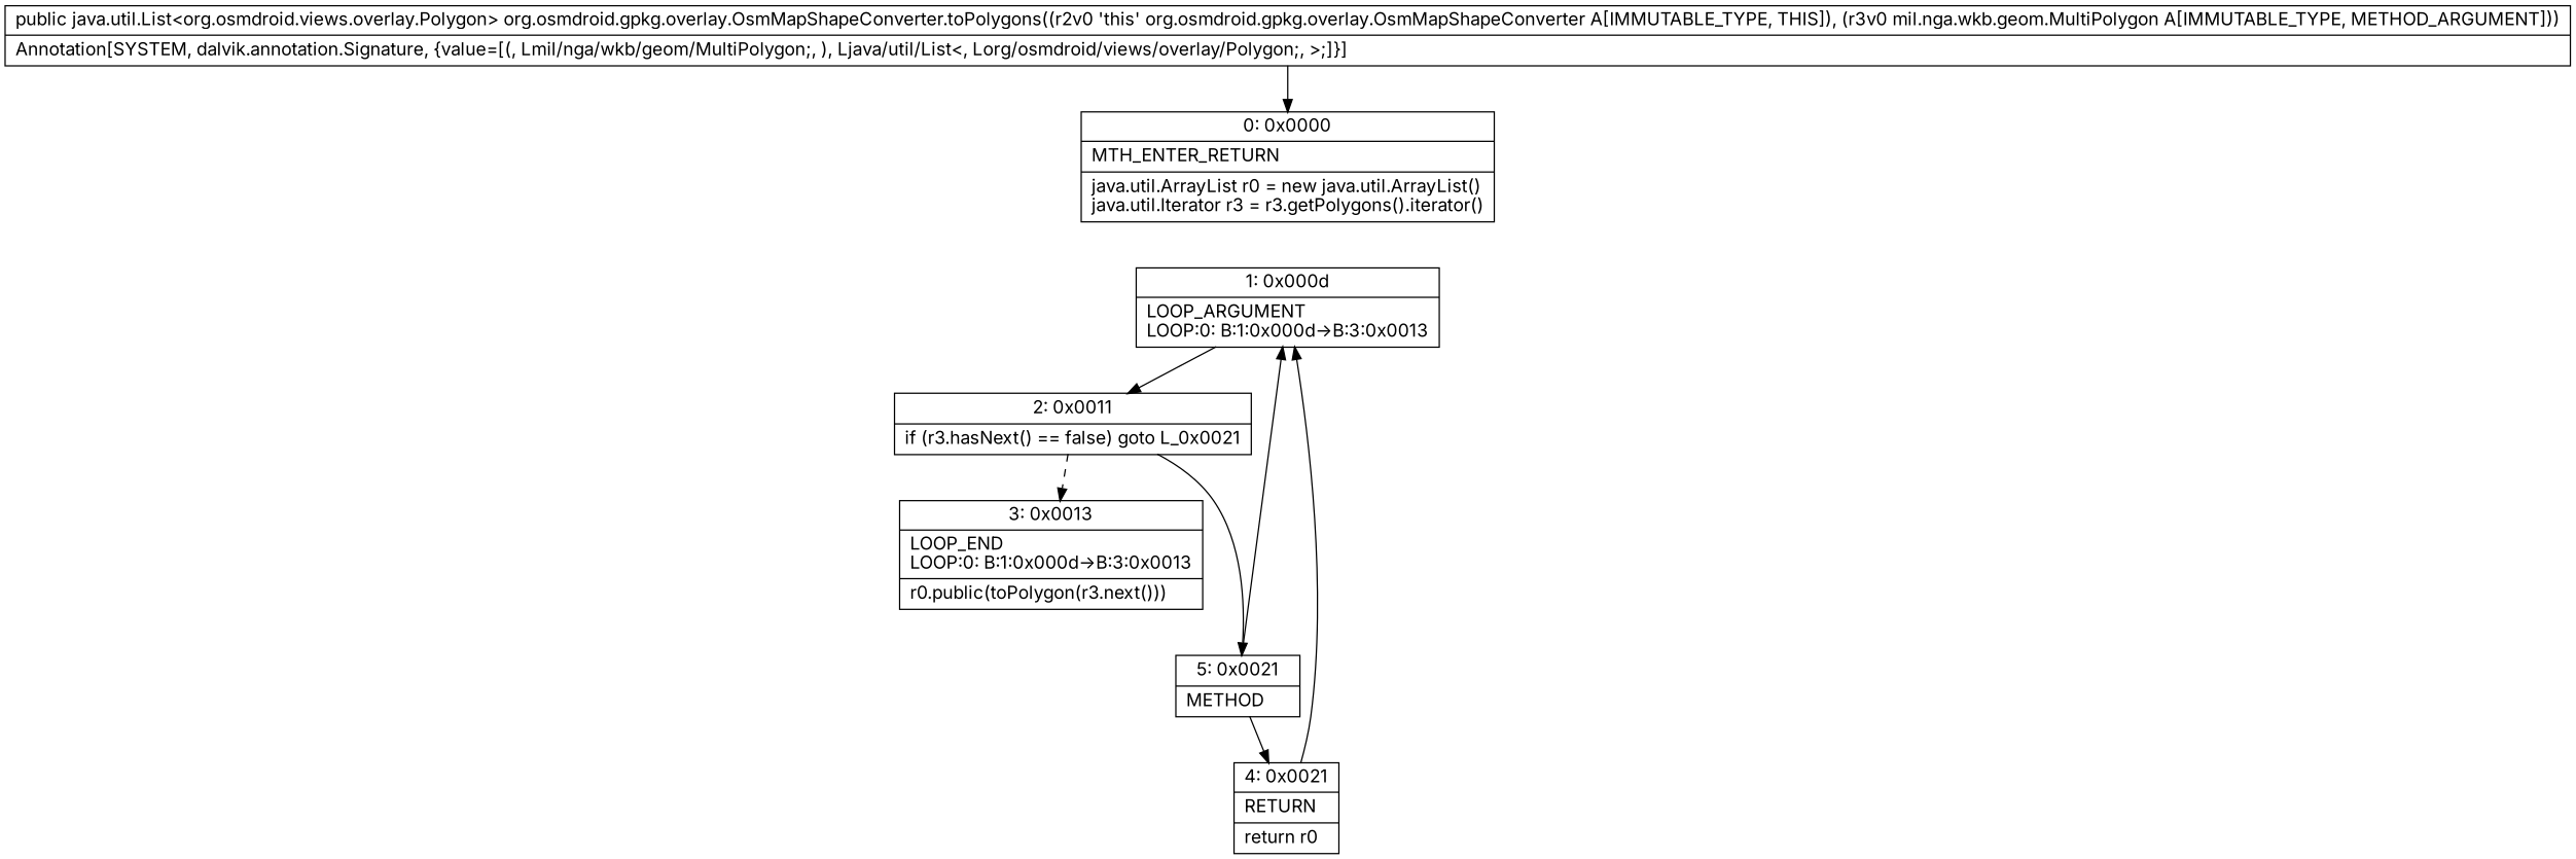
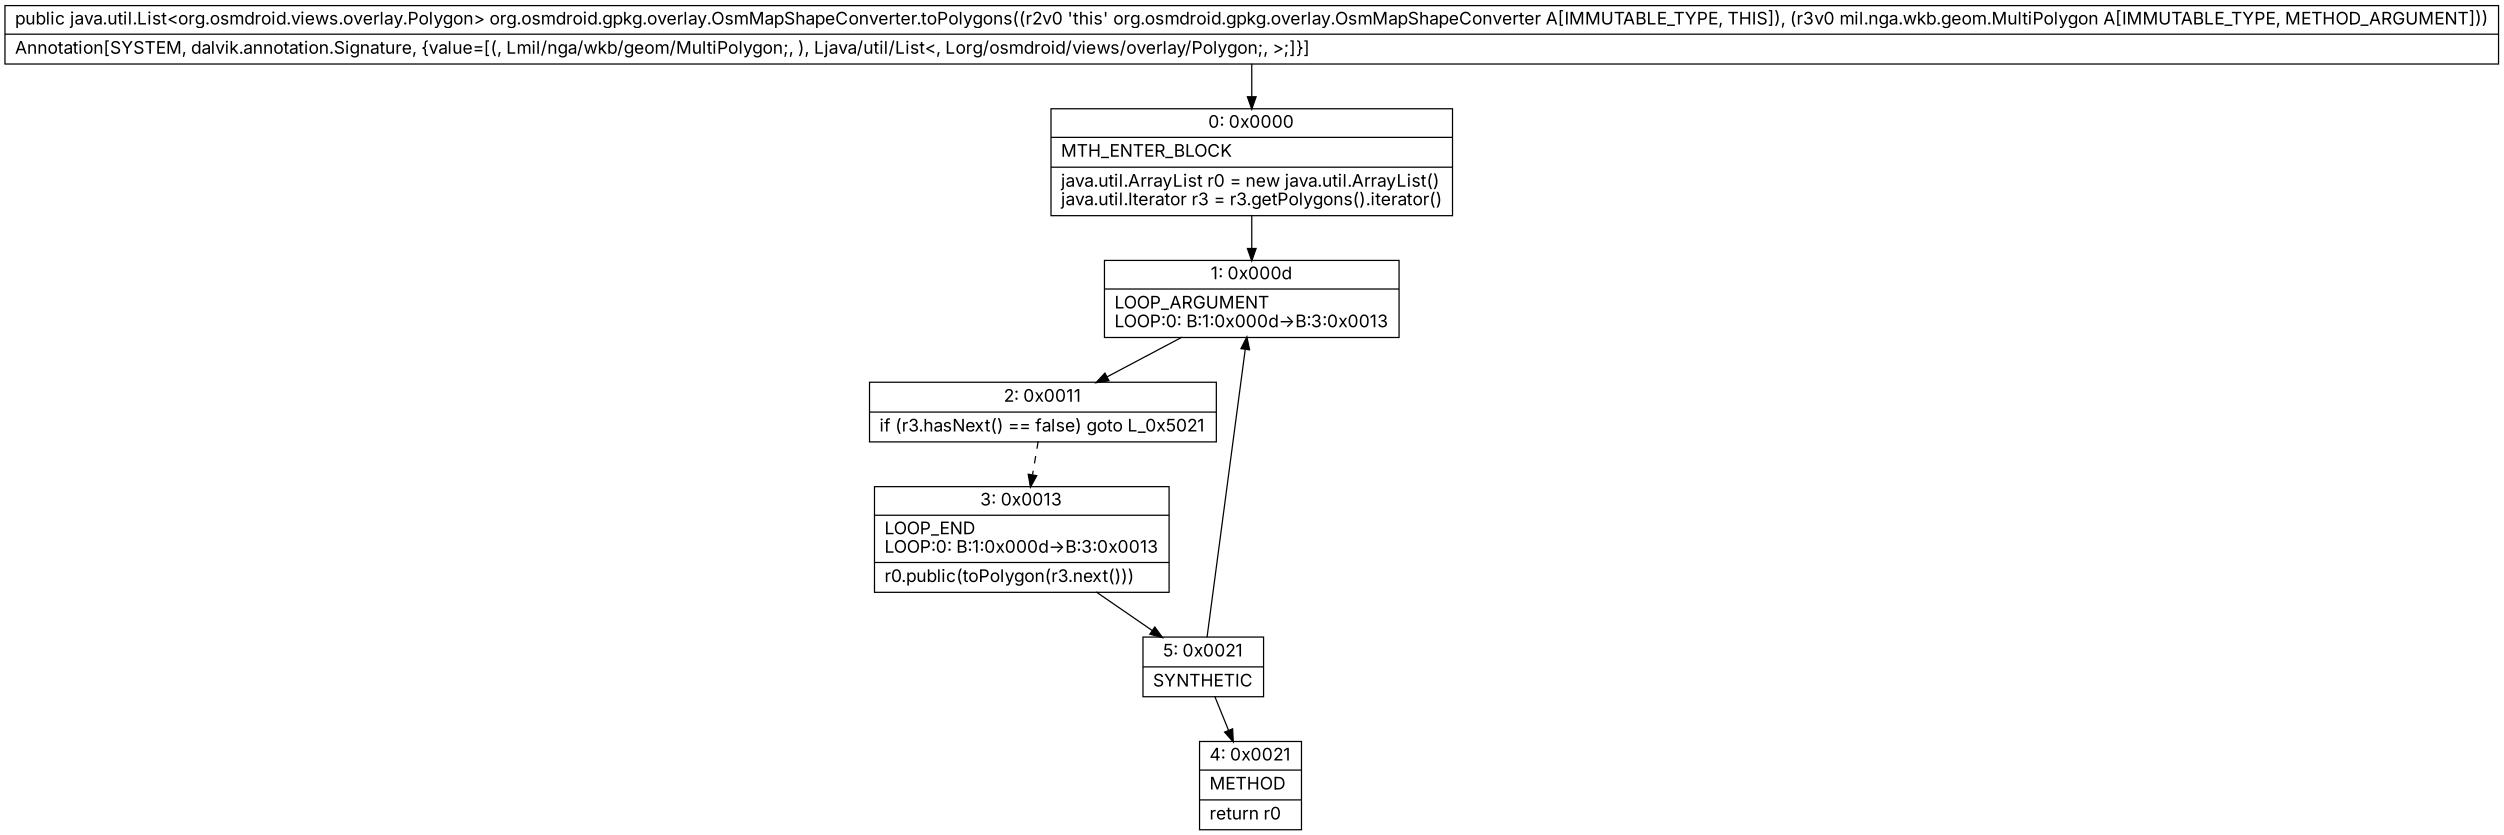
  digraph {
    fontname=Inter
    node [fontname=Inter shape=record]
    edge [fontname=Inter]
-   n1 [label="{0\:\ 0x0000|MTH_ENTER_RETURN\l|java.util.ArrayList r0 = new java.util.ArrayList()\ljava.util.Iterator r3 = r3.getPolygons().iterator()\l}"]
+   n1 [label="{0\:\ 0x0000|MTH_ENTER_BLOCK\l|java.util.ArrayList r0 = new java.util.ArrayList()\ljava.util.Iterator r3 = r3.getPolygons().iterator()\l}"]
    n2 [label="{1\:\ 0x000d|LOOP_ARGUMENT\lLOOP:0: B:1:0x000d\-\>B:3:0x0013\l}"]
-   n3 [label="{2\:\ 0x0011|if (r3.hasNext() == false) goto L_0x0021\l}"]
+   n3 [label="{2\:\ 0x0011|if (r3.hasNext() == false) goto L_0x5021\l}"]
    n4 [label="{3\:\ 0x0013|LOOP_END\lLOOP:0: B:1:0x000d\-\>B:3:0x0013\l|r0.public(toPolygon(r3.next()))\l}"]
-   n5 [label="{5\:\ 0x0021|METHOD\l}"]
-   n6 [label="{4\:\ 0x0021|RETURN\l|return r0\l}"]
+   n5 [label="{5\:\ 0x0021|SYNTHETIC\l}"]
+   n6 [label="{4\:\ 0x0021|METHOD\l|return r0\l}"]
    n7 [label="{public java.util.List\<org.osmdroid.views.overlay.Polygon\> org.osmdroid.gpkg.overlay.OsmMapShapeConverter.toPolygons((r2v0 'this' org.osmdroid.gpkg.overlay.OsmMapShapeConverter A[IMMUTABLE_TYPE, THIS]), (r3v0 mil.nga.wkb.geom.MultiPolygon A[IMMUTABLE_TYPE, METHOD_ARGUMENT]))  | Annotation[SYSTEM, dalvik.annotation.Signature, \{value=[(, Lmil\/nga\/wkb\/geom\/MultiPolygon;, ), Ljava\/util\/List\<, Lorg\/osmdroid\/views\/overlay\/Polygon;, \>;]\}]\l}"]
-   n6 -> n2
+   n1 -> n2
    n2 -> n3
    n3 -> n4 [style=dashed]
-   n3 -> n5
+   n4 -> n5
    n5 -> n2
    n5 -> n6
    n7 -> n1
  }
